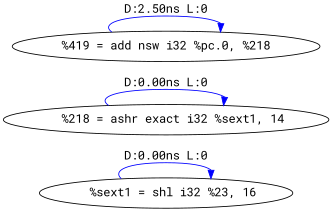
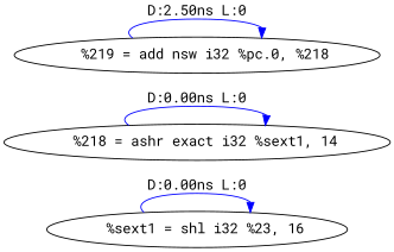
  digraph {
    rankdir=LR
    fontname="Roboto Mono"
    node [fontname="Roboto Mono"]
    edge [color=blue fontname="Roboto Mono"]
    n1 [label="  %sext1 = shl i32 %23, 16"]
    n2 [label="  %218 = ashr exact i32 %sext1, 14"]
-   n3 [label="%419 = add nsw i32 %pc.0, %218"]
+   n3 [label="  %219 = add nsw i32 %pc.0, %218"]
    n1 -> n1 [label="D:0.00ns L:0"]
    n2 -> n2 [label="D:0.00ns L:0"]
    n3 -> n3 [label="D:2.50ns L:0"]
  }
